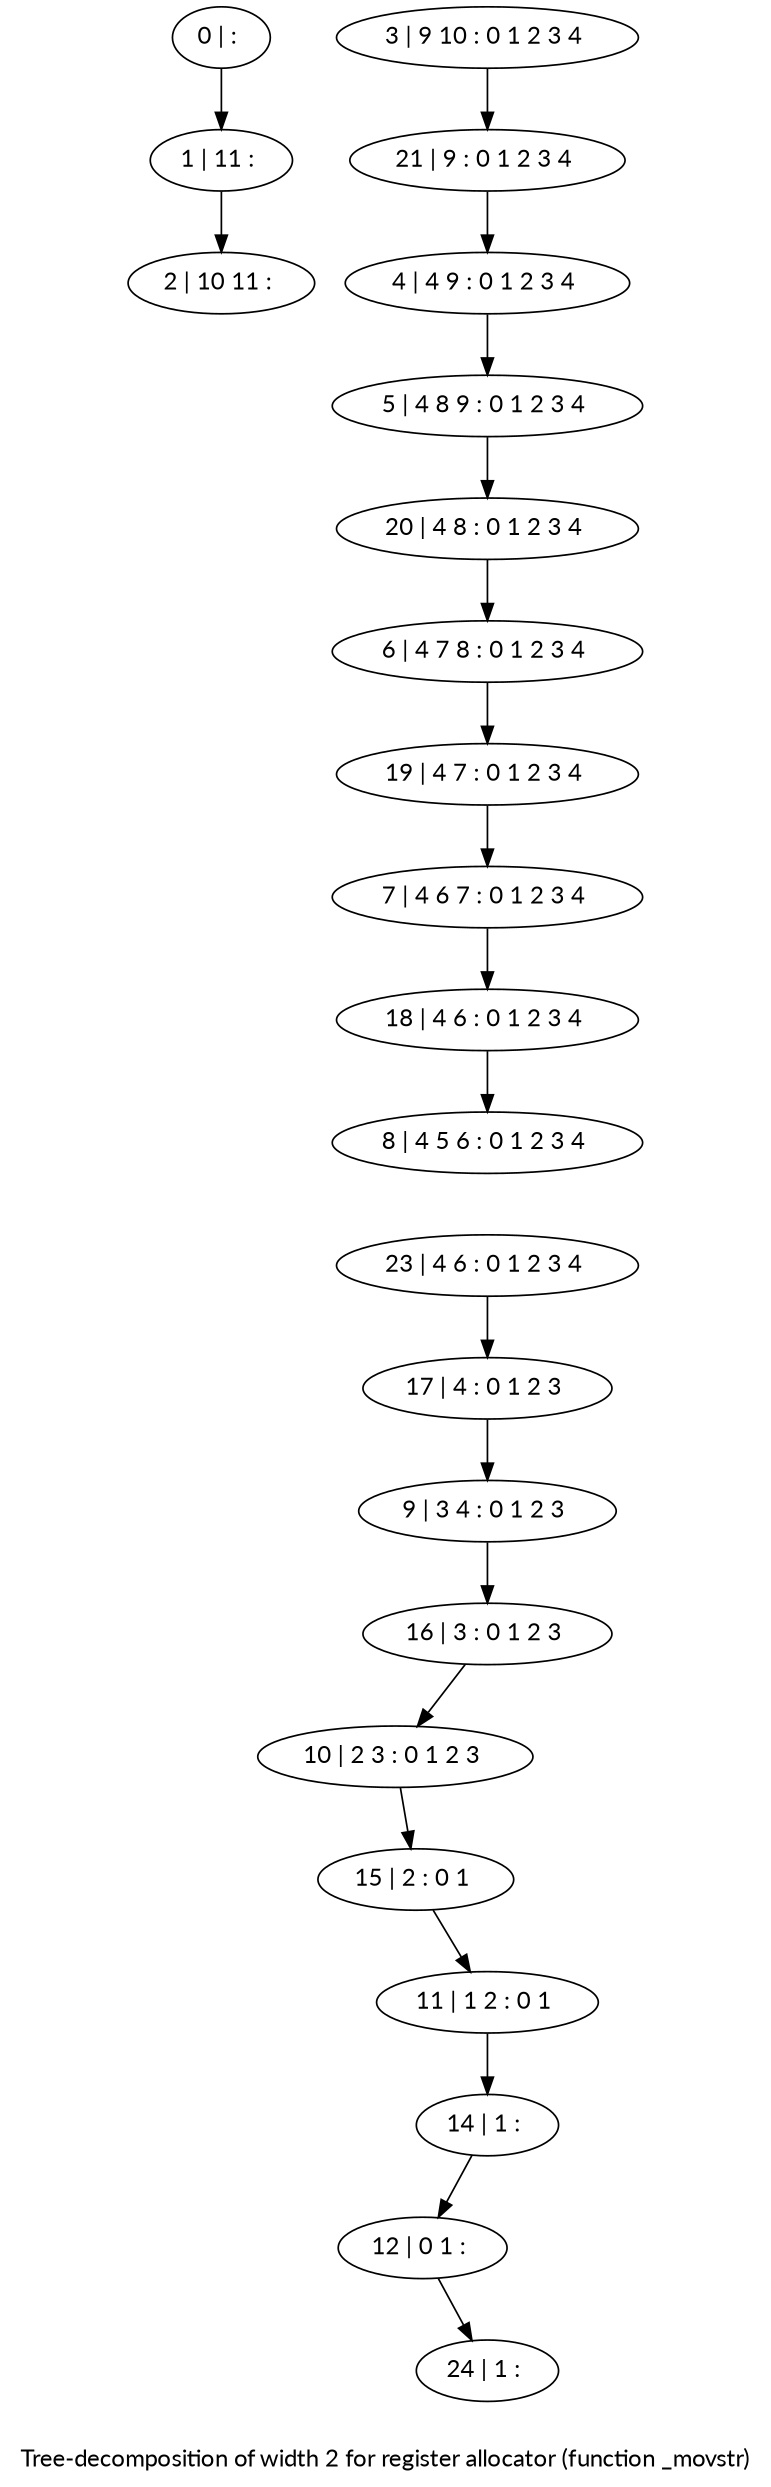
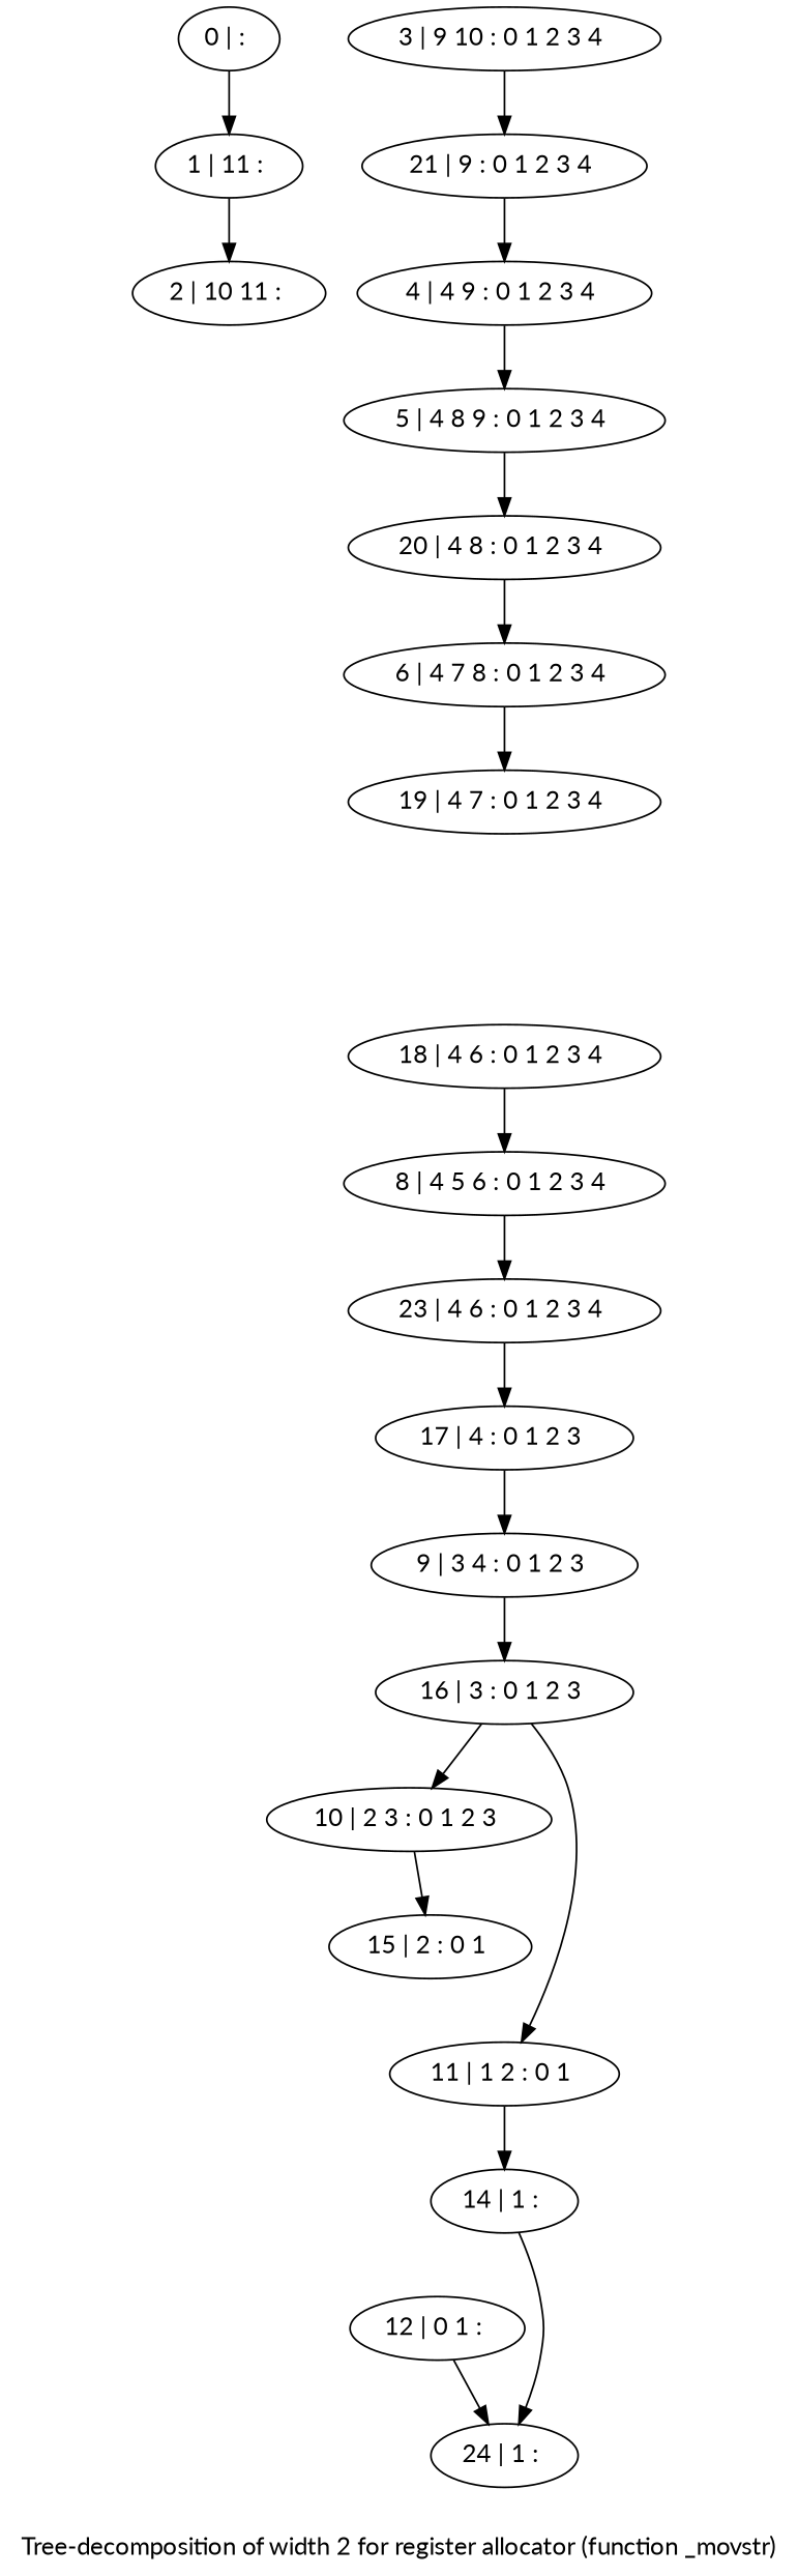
  digraph {
    fontname=Lato
    label="Tree-decomposition of width 2 for register allocator (function _movstr)"
    node [fontname=Lato]
    edge [fontname=Lato]
    n1 [label="0 | : "]
    n2 [label="1 | 11 : "]
    n3 [label="2 | 10 11 : "]
    n4 [label="3 | 9 10 : 0 1 2 3 4 "]
    n5 [label="21 | 9 : 0 1 2 3 4 "]
    n6 [label="4 | 4 9 : 0 1 2 3 4 "]
    n7 [label="5 | 4 8 9 : 0 1 2 3 4 "]
    n8 [label="20 | 4 8 : 0 1 2 3 4 "]
    n9 [label="6 | 4 7 8 : 0 1 2 3 4 "]
    n10 [label="19 | 4 7 : 0 1 2 3 4 "]
-   n11 [label="7 | 4 6 7 : 0 1 2 3 4 "]
    n12 [label="18 | 4 6 : 0 1 2 3 4 "]
    n13 [label="8 | 4 5 6 : 0 1 2 3 4 "]
    n14 [label="23 | 4 6 : 0 1 2 3 4 "]
    n15 [label="17 | 4 : 0 1 2 3 "]
    n16 [label="9 | 3 4 : 0 1 2 3 "]
    n17 [label="16 | 3 : 0 1 2 3 "]
    n18 [label="10 | 2 3 : 0 1 2 3 "]
    n19 [label="15 | 2 : 0 1 "]
    n20 [label="11 | 1 2 : 0 1 "]
    n21 [label="14 | 1 : "]
    n22 [label="12 | 0 1 : "]
    n23 [label="24 | 1 : "]
    n1 -> n2
    n2 -> n3
    n4 -> n5
    n5 -> n6
    n6 -> n7
    n7 -> n8
    n8 -> n9
    n9 -> n10
-   n10 -> n11
-   n11 -> n12
    n12 -> n13
+   n13 -> n14
    n14 -> n15
    n15 -> n16
    n16 -> n17
    n17 -> n18
    n18 -> n19
-   n19 -> n20
+   n17 -> n20
    n20 -> n21
-   n21 -> n22
+   n21 -> n23
    n22 -> n23
  }
